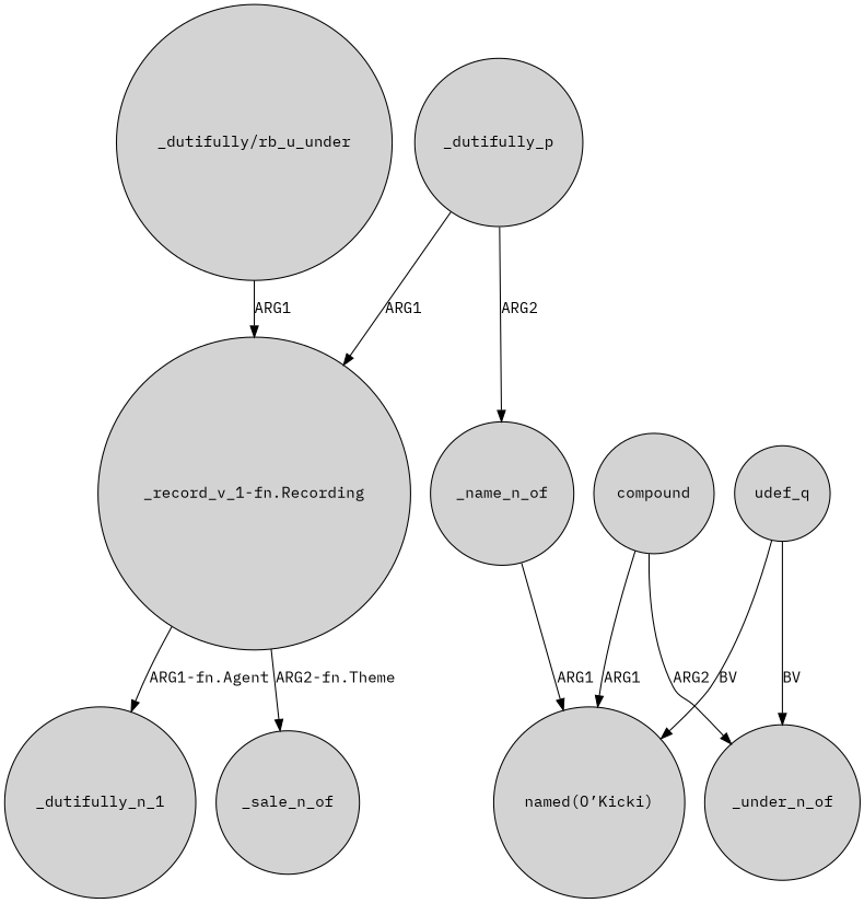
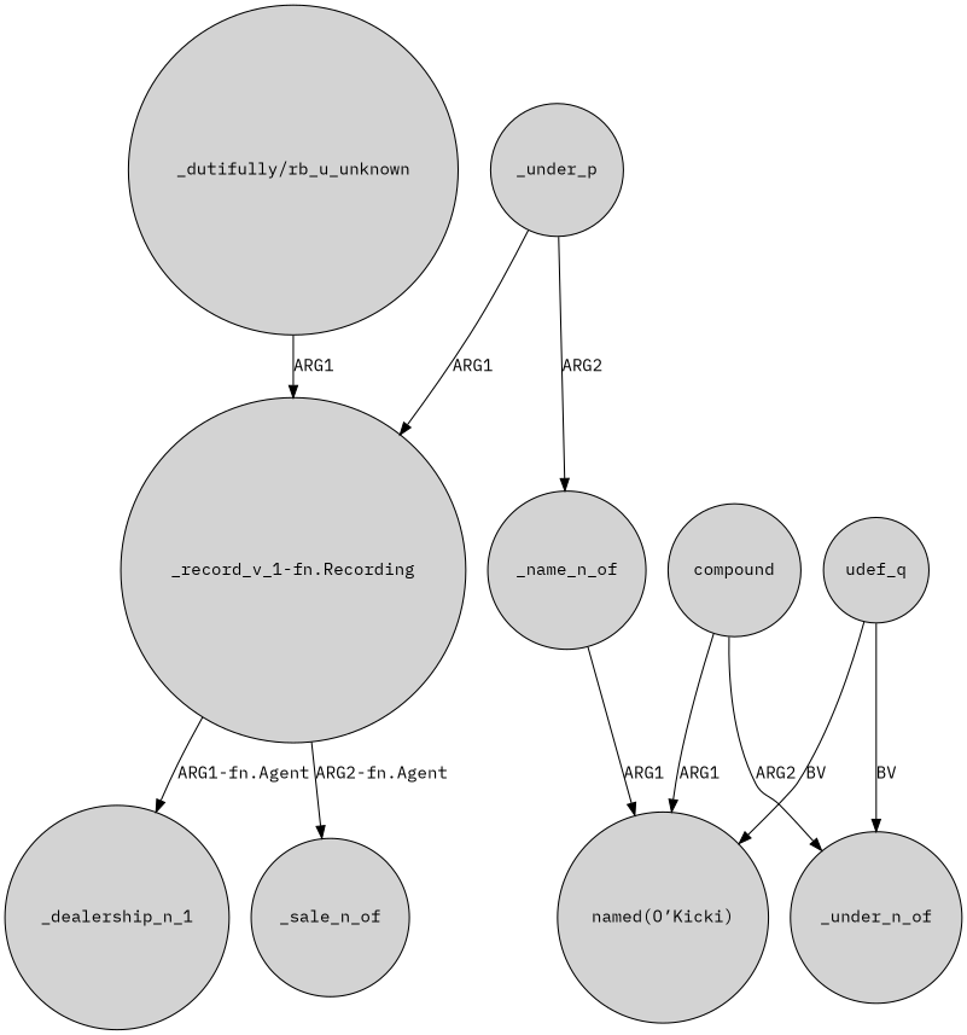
  digraph {
    fontname="IBM Plex Mono"
    node [fontname="IBM Plex Mono" shape=circle style=filled]
    edge [fontname="IBM Plex Mono"]
    "_record_v_1-fn.Recording"
    _sale_n_of
-   _dealership_n_1 [label=_dutifully_n_1]
+   _dealership_n_1
    compound
    "named(O’Kicki)"
    n6 [label=_under_n_of]
    _name_n_of
-   _under_p [label=_dutifully_p]
+   _under_p
    udef_q
-   "_dutifully/rb_u_unknown" [label="_dutifully/rb_u_under"]
-   "_record_v_1-fn.Recording" -> _sale_n_of [label="ARG2-fn.Theme"]
+   "_dutifully/rb_u_unknown"
+   "_record_v_1-fn.Recording" -> _sale_n_of [label="ARG2-fn.Agent"]
    "_record_v_1-fn.Recording" -> _dealership_n_1 [label="ARG1-fn.Agent"]
    compound -> "named(O’Kicki)" [label=ARG1]
    compound -> n6 [label=ARG2]
    _name_n_of -> "named(O’Kicki)" [label=ARG1]
    _under_p -> "_record_v_1-fn.Recording" [label=ARG1]
    _under_p -> _name_n_of [label=ARG2]
    udef_q -> "named(O’Kicki)" [label=BV]
    udef_q -> n6 [label=BV]
    "_dutifully/rb_u_unknown" -> "_record_v_1-fn.Recording" [label=ARG1]
  }
